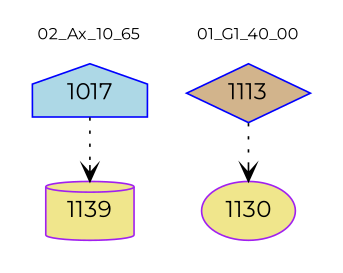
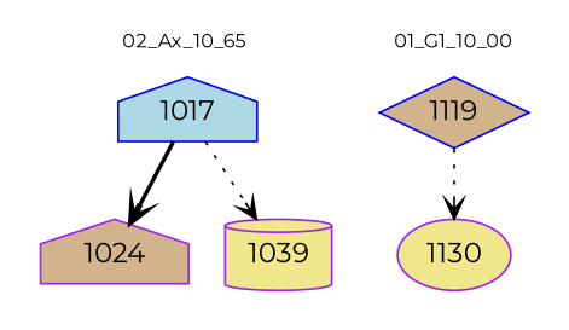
  digraph {
    fontname=Montserrat
    node [color=purple fillcolor=tan fontname=Montserrat shape=house style=filled]
    edge [arrowhead=vee color=black fontname=Montserrat style=dotted]
    n1 [color=blue fillcolor=lightblue label=1017]
-   n3 [fillcolor=khaki label=1139 shape=cylinder]
-   n4 [color=blue label=1113 shape=diamond]
+   n2 [label=1024]
+   n3 [fillcolor=khaki label=1039 shape=cylinder]
+   n4 [color=blue label=1119 shape=diamond]
    n5 [fillcolor=khaki label=1130 shape=ellipse]
    subgraph cluster_1 {
      color=white
      fontsize=10
      label="02_Ax_10_65"
      n1
+     n2
      n3
    }
    subgraph cluster_2 {
      color=white
      fontsize=10
-     label="01_G1_40_00"
+     label="01_G1_10_00"
      n4
      n5
    }
+   n1 -> n2 [style=bold]
    n1 -> n3
    n4 -> n5
  }
